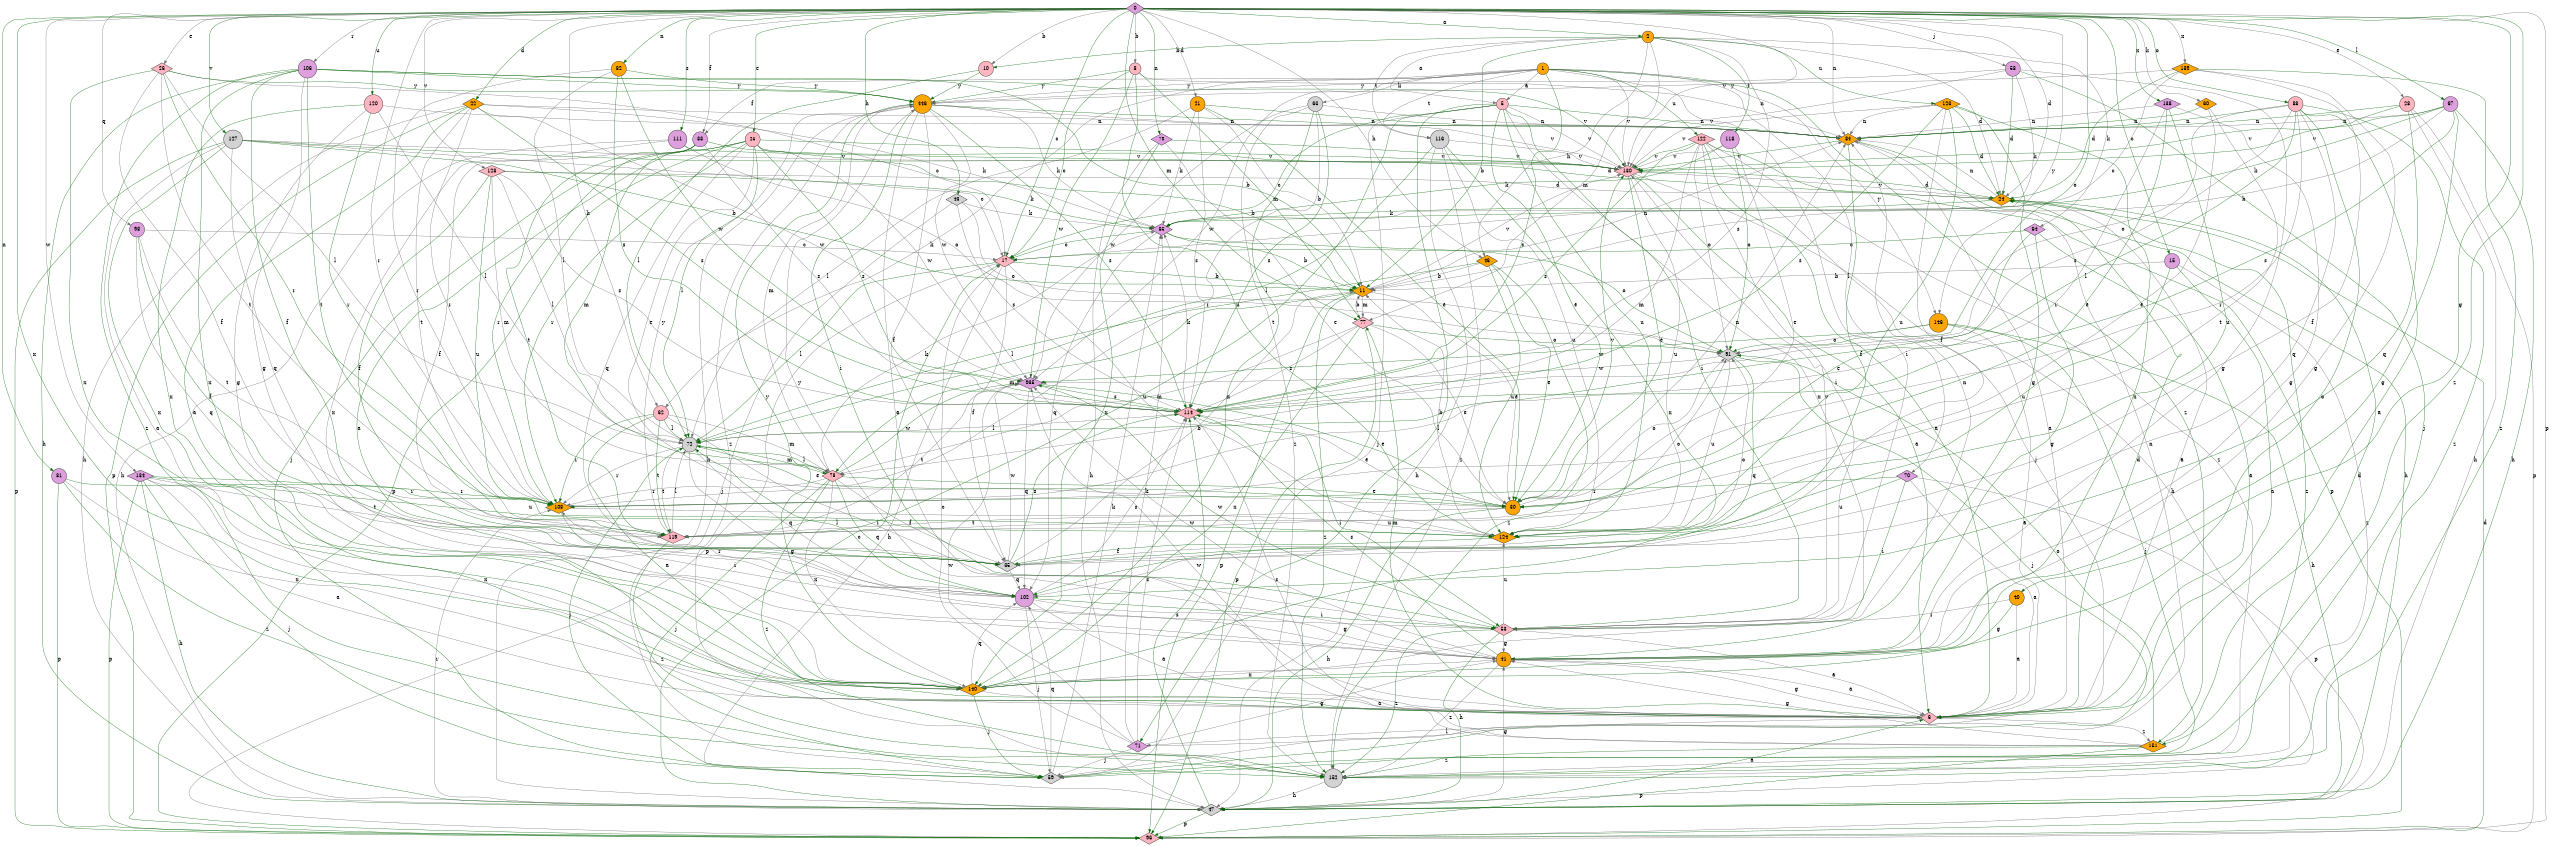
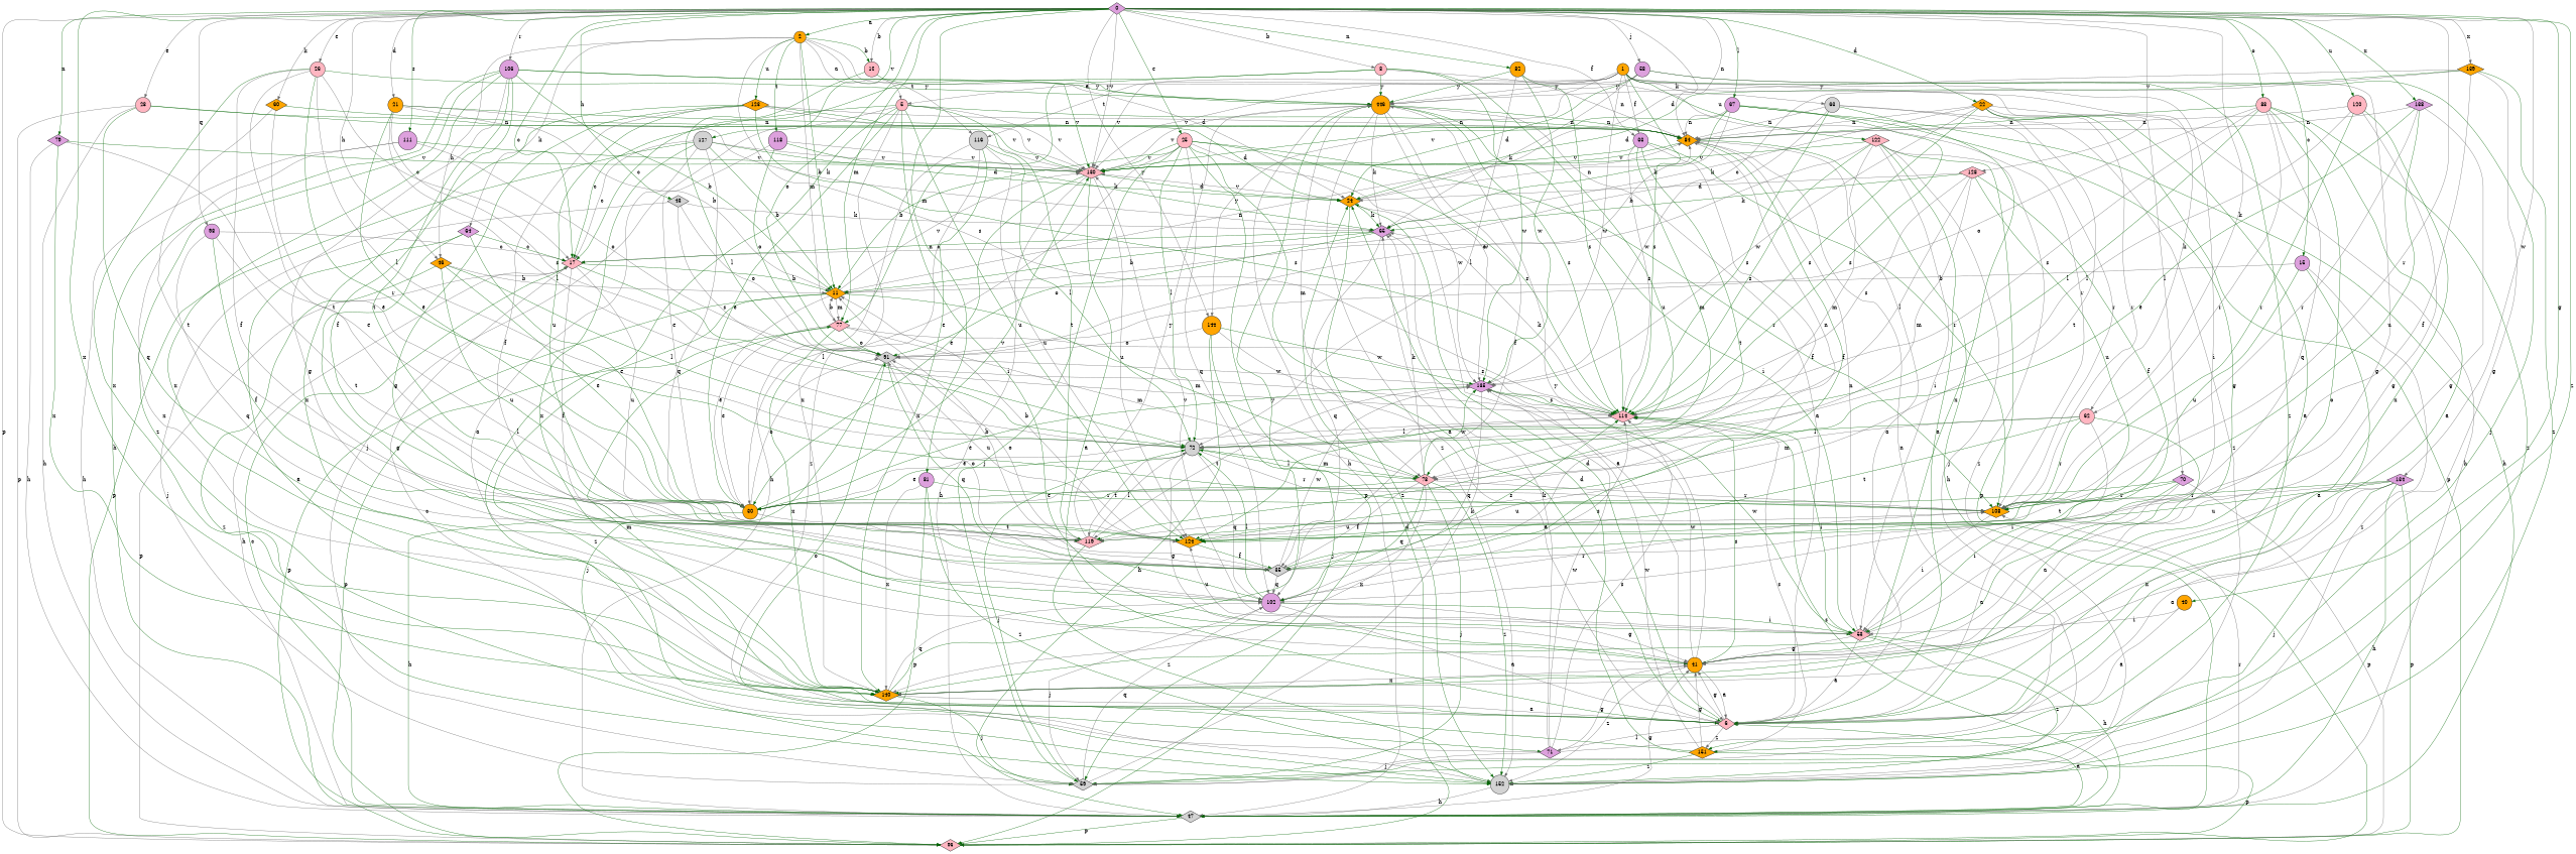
  strict digraph {
    node [fillcolor=orange shape=diamond style=filled]
    edge [color=gray40]
    0 [fillcolor=plum]
    2 [shape=circle]
    8 [fillcolor=lightpink shape=circle]
    10 [fillcolor=lightpink shape=circle]
    15 [fillcolor=plum shape=circle]
    17 [fillcolor=lightpink]
    21 [shape=circle]
    22
    24
    25 [fillcolor=lightpink shape=circle]
-   26 [fillcolor=lightpink]
+   26 [fillcolor=lightpink shape=circle]
    28 [fillcolor=lightpink shape=circle]
    33 [fillcolor=plum shape=circle]
    40 [shape=circle]
    43 [fillcolor=lightgrey]
    46
    58 [fillcolor=plum shape=circle]
    60
    62 [fillcolor=lightpink shape=circle]
    67 [fillcolor=plum shape=circle]
    77 [fillcolor=lightpink]
    79 [fillcolor=plum]
    81 [fillcolor=plum shape=circle]
    82 [shape=circle]
    84
    88 [fillcolor=lightpink shape=circle]
    91 [fillcolor=lightgrey]
    96 [fillcolor=lightpink]
    98 [fillcolor=plum shape=circle]
    106 [fillcolor=plum shape=circle]
    108
    111 [fillcolor=plum shape=circle]
    120 [fillcolor=lightpink shape=circle]
    127 [fillcolor=lightgrey shape=circle]
    128 [fillcolor=lightpink]
    130 [fillcolor=lightpink]
    134 [fillcolor=plum]
    138 [fillcolor=plum]
    139
    140
-   144 [shape=circle label=146]
+   144 [shape=circle]
    151
    5 [fillcolor=lightpink shape=circle]
    114 [fillcolor=lightpink]
    116 [fillcolor=lightgrey shape=circle]
    11
    64 [fillcolor=plum]
    118 [fillcolor=plum shape=circle]
    123
-   135 [fillcolor=plum label=935]
+   135 [fillcolor=plum]
    n51 [label=446 shape=circle]
    124
    72 [fillcolor=lightgrey shape=circle]
    6 [fillcolor=lightpink]
    152 [fillcolor=lightgrey shape=circle]
    35 [fillcolor=lightgrey]
    47 [fillcolor=lightgrey]
    30 [shape=circle]
    65 [fillcolor=plum]
    119 [fillcolor=lightpink]
    59 [fillcolor=lightgrey]
    102 [fillcolor=plum shape=circle]
    78 [fillcolor=lightpink]
    53 [fillcolor=lightpink]
    41 [shape=circle]
    1 [shape=circle]
    63 [fillcolor=lightgrey shape=circle]
    70 [fillcolor=plum]
    122 [fillcolor=lightpink]
    71 [fillcolor=plum]
    0 -> 2 [color=darkgreen label=a]
    0 -> 8 [label=b]
    0 -> 10 [label=b]
    0 -> 15 [color=darkgreen label=c]
    0 -> 17 [color=darkgreen label=c]
    0 -> 21 [label=d]
    0 -> 22 [color=darkgreen label=d]
    0 -> 24 [label=d]
    0 -> 25 [color=darkgreen label=e]
    0 -> 26 [label=e]
    0 -> 28 [label=e]
    0 -> 33 [label=f]
    0 -> 40 [color=darkgreen label=g]
    0 -> 43 [color=darkgreen label=h]
    0 -> 46 [label=h]
    0 -> 58 [label=j]
    0 -> 60 [label=k]
    0 -> 62 [label=k]
    0 -> 67 [color=darkgreen label=l]
    0 -> 77 [color=darkgreen label=m]
    0 -> 79 [color=darkgreen label=n]
    0 -> 81 [color=darkgreen label=n]
    0 -> 82 [color=darkgreen label=n]
    0 -> 84 [label=n]
    0 -> 88 [color=darkgreen label=o]
    0 -> 91 [color=darkgreen label=o]
    0 -> 96 [label=p]
    0 -> 98 [label=q]
    0 -> 106 [label=r]
    0 -> 108 [label=r]
    0 -> 111 [color=darkgreen label=s]
    0 -> 120 [color=darkgreen label=u]
    0 -> 127 [color=darkgreen label=v]
    0 -> 128 [label=v]
    0 -> 130 [label=v]
    0 -> 134 [label=w]
    0 -> 138 [color=darkgreen label=x]
    0 -> 139 [label=x]
    0 -> 140 [color=darkgreen label=x]
    0 -> 144 [label=y]
    0 -> 151 [color=darkgreen label=z]
    2 -> 10 [color=darkgreen label=b]
    2 -> 24 [label=d]
    2 -> 46 [label=h]
    2 -> 77 [label=m]
    2 -> 5 [label=a]
    2 -> 114 [label=s]
    2 -> 116 [label=t]
    2 -> 11 [color=darkgreen label=b]
    2 -> 64 [label=k]
    2 -> 118 [color=darkgreen label=t]
    2 -> 123 [color=darkgreen label=u]
    8 -> 17 [color=darkgreen label=c]
    8 -> 77 [color=darkgreen label=m]
    8 -> 84 [label=n]
    8 -> 135 [color=darkgreen label=w]
    8 -> n51 [color=darkgreen label=y]
    8 -> 124 [color=darkgreen label=u]
    10 -> n51 [color=darkgreen label=y]
    10 -> 72 [color=darkgreen label=l]
    15 -> 11 [label=b]
    15 -> 124 [color=darkgreen label=u]
    15 -> 6 [color=darkgreen label=a]
    15 -> 152 [label=z]
    17 -> 96 [label=p]
    17 -> 11 [color=darkgreen label=b]
    17 -> 124 [label=u]
    17 -> 72 [color=darkgreen label=l]
    17 -> 35 [label=f]
    17 -> 47 [label=h]
    21 -> 84 [color=darkgreen label=n]
    21 -> 114 [label=s]
    21 -> 11 [label=b]
    21 -> 72 [label=l]
    21 -> 30 [color=darkgreen label=e]
    21 -> 65 [label=k]
    22 -> 84 [label=n]
    22 -> 96 [color=darkgreen label=p]
    22 -> 108 [label=r]
    22 -> 114 [color=darkgreen label=s]
    22 -> 135 [label=w]
    22 -> 6 [color=darkgreen label=a]
    22 -> 47 [label=h]
    22 -> 65 [label=k]
    22 -> 119 [label=t]
    24 -> 84 [label=n]
    24 -> 130 [label=v]
    24 -> 6 [label=a]
    24 -> 152 [color=darkgreen label=z]
    24 -> 65 [color=darkgreen label=k]
    25 -> 96 [color=darkgreen label=p]
    25 -> 108 [color=darkgreen label=r]
    25 -> 130 [color=darkgreen label=v]
    25 -> 114 [color=darkgreen label=s]
    25 -> 11 [color=darkgreen label=b]
    25 -> 135 [label=w]
    25 -> 72 [color=darkgreen label=l]
    25 -> 6 [color=darkgreen label=a]
    25 -> 30 [label=e]
    25 -> 59 [color=darkgreen label=j]
    25 -> 102 [label=q]
    26 -> 17 [label=c]
    26 -> 108 [color=darkgreen label=r]
    26 -> 140 [color=darkgreen label=x]
    26 -> n51 [color=darkgreen label=y]
    26 -> 72 [label=l]
    26 -> 35 [label=f]
    26 -> 119 [label=t]
    28 -> 84 [color=darkgreen label=n]
    28 -> 96 [label=p]
    28 -> 130 [color=darkgreen label=v]
    28 -> 47 [label=h]
    28 -> 102 [color=darkgreen label=q]
    33 -> 108 [color=darkgreen label=r]
    33 -> 130 [color=darkgreen label=v]
    33 -> 114 [label=s]
    33 -> 35 [label=f]
    33 -> 119 [color=darkgreen label=t]
    33 -> 78 [color=darkgreen label=m]
    40 -> 6 [label=a]
    40 -> 53 [label=i]
-   40 -> 41 [color=darkgreen label=g]
    43 -> 91 [label=o]
    43 -> 114 [label=s]
    43 -> 65 [label=k]
    43 -> 59 [label=j]
    46 -> 11 [label=b]
    46 -> 124 [color=darkgreen label=u]
    46 -> 72 [color=darkgreen label=l]
    46 -> 152 [color=darkgreen label=z]
    46 -> 30 [color=darkgreen label=e]
    58 -> 24 [color=darkgreen label=d]
    58 -> 130 [label=v]
    58 -> n51 [label=y]
    58 -> 65 [label=k]
    58 -> 59 [color=darkgreen label=j]
    58 -> 41 [label=g]
    60 -> 84 [color=darkgreen label=n]
    60 -> 30 [label=e]
    60 -> 119 [label=t]
    62 -> 108 [color=darkgreen label=r]
    62 -> 72 [color=darkgreen label=l]
    62 -> 6 [color=darkgreen label=a]
    62 -> 119 [color=darkgreen label=t]
    62 -> 78 [label=m]
    62 -> 53 [label=i]
    67 -> 84 [label=n]
    67 -> 130 [color=darkgreen label=v]
    67 -> 114 [color=darkgreen label=s]
    67 -> 11 [label=b]
    67 -> 47 [color=darkgreen label=h]
    67 -> 65 [color=darkgreen label=k]
    67 -> 41 [color=darkgreen label=g]
    77 -> 91 [color=darkgreen label=o]
    77 -> 96 [color=darkgreen label=p]
    77 -> 140 [color=darkgreen label=x]
    77 -> 114 [label=s]
    77 -> 11 [label=b]
    77 -> 30 [label=e]
    77 -> 78 [label=m]
    79 -> 130 [color=darkgreen label=v]
    79 -> 140 [color=darkgreen label=x]
    79 -> 47 [label=h]
    79 -> 30 [label=e]
    81 -> 96 [color=darkgreen label=p]
    81 -> 108 [color=darkgreen label=r]
    81 -> 140 [label=x]
    81 -> 152 [color=darkgreen label=z]
    82 -> 108 [label=r]
    82 -> 114 [color=darkgreen label=s]
    82 -> 135 [color=darkgreen label=w]
    82 -> n51 [color=darkgreen label=y]
    82 -> 72 [label=l]
    84 -> 130 [color=darkgreen label=v]
    84 -> 6 [label=a]
    84 -> 35 [color=darkgreen label=f]
    84 -> 47 [color=darkgreen label=h]
    88 -> 84 [color=darkgreen label=n]
    88 -> 91 [label=o]
    88 -> 108 [label=r]
    88 -> 140 [color=darkgreen label=o]
    88 -> 114 [label=s]
    88 -> 72 [color=darkgreen label=l]
    88 -> 6 [color=darkgreen label=a]
    88 -> 152 [color=darkgreen label=z]
    88 -> 102 [label=q]
    91 -> 135 [label=w]
    91 -> 124 [label=u]
    91 -> 59 [color=darkgreen label=j]
    91 -> 102 [color=darkgreen label=q]
    96 -> 24 [color=darkgreen label=d]
    98 -> 17 [label=c]
    98 -> 35 [color=darkgreen label=f]
    98 -> 119 [label=t]
    98 -> 102 [label=q]
    106 -> 130 [color=darkgreen label=v]
    106 -> 140 [color=darkgreen label=x]
    106 -> 11 [color=darkgreen label=b]
    106 -> n51 [color=darkgreen label=y]
    106 -> 152 [color=darkgreen label=z]
    106 -> 35 [color=darkgreen label=f]
    106 -> 47 [color=darkgreen label=h]
    106 -> 119 [color=darkgreen label=t]
    106 -> 41 [label=g]
    108 -> 124 [label=u]
    108 -> 53 [label=i]
    111 -> 91 [label=o]
    111 -> 130 [color=darkgreen label=v]
    111 -> 140 [label=x]
    111 -> 47 [label=h]
    120 -> 84 [label=n]
    120 -> 108 [color=darkgreen label=r]
    120 -> 140 [color=darkgreen label=x]
    120 -> 72 [label=l]
    120 -> 41 [label=g]
    127 -> 17 [label=c]
    127 -> 24 [color=darkgreen label=d]
    127 -> 96 [color=darkgreen label=p]
    127 -> 130 [label=v]
    127 -> 140 [color=darkgreen label=x]
    127 -> 11 [color=darkgreen label=b]
    127 -> 6 [label=a]
    127 -> 102 [label=q]
    128 -> 24 [label=d]
    128 -> 114 [label=s]
    128 -> 124 [color=darkgreen label=u]
    128 -> 72 [label=l]
    128 -> 35 [color=darkgreen label=f]
    128 -> 65 [color=darkgreen label=k]
    128 -> 78 [label=m]
    130 -> 24 [color=darkgreen label=d]
    130 -> 124 [label=u]
    130 -> 6 [color=darkgreen label=a]
    130 -> 47 [label=h]
    130 -> 30 [color=darkgreen label=e]
    134 -> 96 [color=darkgreen label=p]
    134 -> 108 [color=darkgreen label=r]
    134 -> 140 [label=x]
    134 -> 124 [color=darkgreen label=u]
    134 -> 6 [label=a]
    134 -> 47 [color=darkgreen label=h]
    134 -> 119 [label=t]
    134 -> 59 [color=darkgreen label=j]
    138 -> 84 [label=n]
    138 -> 108 [label=r]
    138 -> 124 [color=darkgreen label=u]
    138 -> 30 [color=darkgreen label=e]
    138 -> 41 [label=g]
    139 -> 17 [label=c]
    139 -> 24 [color=darkgreen label=d]
    139 -> n51 [label=y]
    139 -> 152 [color=darkgreen label=z]
    139 -> 35 [label=f]
    139 -> 41 [label=g]
    140 -> n51 [color=darkgreen label=y]
    140 -> 6 [label=a]
    140 -> 59 [color=darkgreen label=j]
    140 -> 102 [label=q]
    144 -> 91 [label=o]
    144 -> 135 [color=darkgreen label=w]
    144 -> 6 [label=a]
    144 -> 47 [color=darkgreen label=h]
    144 -> 59 [color=darkgreen label=j]
    151 -> 24 [color=darkgreen label=d]
    151 -> 91 [color=darkgreen label=o]
    151 -> 96 [color=darkgreen label=p]
    151 -> 114 [label=s]
    151 -> 135 [label=w]
    151 -> 152 [color=darkgreen label=z]
    151 -> 41 [label=g]
    5 -> 17 [color=darkgreen label=c]
    5 -> 84 [color=darkgreen label=n]
    5 -> 130 [label=v]
    5 -> 140 [label=x]
    5 -> 124 [color=darkgreen label=u]
    5 -> 30 [color=darkgreen label=e]
    5 -> 119 [color=darkgreen label=t]
    5 -> 59 [label=j]
    5 -> 53 [color=darkgreen label=i]
    5 -> 71 [color=darkgreen label=l]
    114 -> 72 [label=l]
    114 -> 30 [label=e]
    114 -> 65 [label=k]
    114 -> 53 [color=darkgreen label=i]
    116 -> 130 [label=v]
    116 -> 140 [color=darkgreen label=x]
    116 -> 124 [label=u]
    116 -> 72 [color=darkgreen label=l]
    116 -> 152 [label=z]
    116 -> 47 [label=h]
    11 -> 77 [label=m]
    11 -> 84 [label=n]
    11 -> 96 [color=darkgreen label=p]
    11 -> 130 [label=v]
    11 -> 152 [color=darkgreen label=z]
    11 -> 30 [label=e]
    11 -> 78 [color=darkgreen label=m]
    64 -> 17 [color=darkgreen label=c]
    64 -> 6 [color=darkgreen label=a]
    64 -> 30 [color=darkgreen label=e]
    64 -> 41 [color=darkgreen label=g]
    118 -> 91 [color=darkgreen label=o]
    118 -> 130 [label=v]
    118 -> 30 [label=e]
    118 -> 65 [color=darkgreen label=k]
    123 -> 24 [color=darkgreen label=d]
    123 -> 84 [label=n]
    123 -> 130 [label=v]
    123 -> 140 [color=darkgreen label=x]
    123 -> 114 [color=darkgreen label=s]
    123 -> 124 [color=darkgreen label=u]
    123 -> 35 [label=f]
    123 -> 41 [color=darkgreen label=g]
    135 -> 114 [color=darkgreen label=s]
    135 -> 30 [color=darkgreen label=e]
    135 -> 119 [label=t]
    135 -> 102 [label=q]
    n51 -> 84 [color=darkgreen label=n]
    n51 -> 130 [label=v]
    n51 -> 114 [color=darkgreen label=s]
    n51 -> 135 [label=w]
    n51 -> 6 [label=a]
    n51 -> 152 [label=z]
    n51 -> 35 [label=f]
    n51 -> 47 [label=h]
    n51 -> 65 [label=k]
    n51 -> 78 [label=m]
    n51 -> 53 [color=darkgreen label=i]
    124 -> 11 [label=b]
    124 -> 35 [color=darkgreen label=f]
    72 -> 108 [label=r]
    72 -> 30 [color=darkgreen label=e]
    72 -> 119 [label=t]
    72 -> 102 [label=q]
    72 -> 78 [color=darkgreen label=m]
    72 -> 41 [label=g]
    6 -> 24 [color=darkgreen label=d]
    6 -> 77 [color=darkgreen label=m]
    6 -> 151 [label=z]
    6 -> 41 [label=g]
    6 -> 71 [label=l]
    152 -> 47 [label=h]
    35 -> 91 [label=o]
    35 -> 114 [color=darkgreen label=s]
    35 -> 11 [label=b]
    35 -> 135 [label=w]
    35 -> 102 [label=q]
    47 -> 17 [color=darkgreen label=c]
    47 -> 96 [color=darkgreen label=p]
    47 -> 108 [label=r]
    47 -> 114 [color=darkgreen label=s]
    47 -> 6 [color=darkgreen label=a]
    47 -> 41 [label=g]
    30 -> 84 [label=n]
    30 -> 91 [label=o]
    30 -> 130 [color=darkgreen label=v]
    30 -> 47 [color=darkgreen label=h]
    30 -> 119 [label=t]
    65 -> 17 [color=darkgreen label=c]
    65 -> 91 [color=darkgreen label=o]
    65 -> 11 [color=darkgreen label=b]
    65 -> 102 [label=q]
    119 -> 91 [label=o]
    119 -> n51 [label=y]
    119 -> 72 [label=l]
    119 -> 152 [color=darkgreen label=z]
    59 -> 72 [color=darkgreen label=j]
    59 -> 65 [label=k]
    59 -> 102 [label=q]
    102 -> 108 [label=r]
    102 -> 114 [label=s]
    102 -> 72 [color=darkgreen label=l]
    102 -> 6 [label=a]
    102 -> 59 [label=j]
    102 -> 53 [color=darkgreen label=i]
    102 -> 41 [label=g]
    78 -> 108 [label=r]
    78 -> 140 [label=x]
    78 -> 135 [color=darkgreen label=w]
    78 -> 72 [color=darkgreen label=l]
    78 -> 152 [color=darkgreen label=z]
    78 -> 35 [label=f]
    78 -> 30 [color=darkgreen label=e]
    78 -> 65 [label=k]
    78 -> 59 [color=darkgreen label=j]
    78 -> 102 [color=darkgreen label=q]
    53 -> 84 [label=n]
    53 -> 130 [label=v]
    53 -> 135 [color=darkgreen label=w]
    53 -> 124 [label=u]
    53 -> 6 [label=a]
    53 -> 152 [color=darkgreen label=z]
    53 -> 47 [color=darkgreen label=h]
    53 -> 41 [label=g]
    41 -> 140 [label=x]
    41 -> 114 [color=darkgreen label=s]
    41 -> 135 [label=w]
    41 -> n51 [label=y]
    41 -> 6 [label=a]
    41 -> 152 [label=z]
    1 -> 33 [label=f]
    1 -> 62 [label=k]
    1 -> 130 [label=v]
    1 -> 144 [label=y]
    1 -> 151 [color=darkgreen label=z]
    1 -> 5 [label=a]
    1 -> 114 [color=darkgreen label=s]
    1 -> 116 [label=t]
    1 -> 135 [label=w]
    1 -> n51 [label=y]
    1 -> 53 [label=i]
    1 -> 63 [label=k]
    1 -> 70 [label=l]
    1 -> 122 [color=darkgreen label=u]
    63 -> 84 [label=n]
    63 -> 108 [label=r]
    63 -> 140 [color=darkgreen label=x]
    63 -> 114 [color=darkgreen label=s]
    63 -> 135 [label=w]
    63 -> 152 [label=z]
    70 -> 96 [label=p]
    70 -> 108 [color=darkgreen label=r]
    70 -> 124 [color=darkgreen label=u]
    70 -> 6 [label=a]
    70 -> 53 [color=darkgreen label=i]
    122 -> 91 [label=o]
    122 -> 96 [color=darkgreen label=p]
    122 -> 130 [color=darkgreen label=v]
    122 -> 114 [color=darkgreen label=s]
    122 -> 6 [color=darkgreen label=a]
    122 -> 152 [label=z]
    122 -> 59 [label=j]
    122 -> 78 [label=m]
    122 -> 53 [label=i]
    71 -> 17 [label=c]
    71 -> 84 [label=n]
    71 -> 114 [label=s]
    71 -> 135 [label=w]
    71 -> 65 [label=k]
    71 -> 59 [label=j]
    71 -> 41 [label=g]
  }
